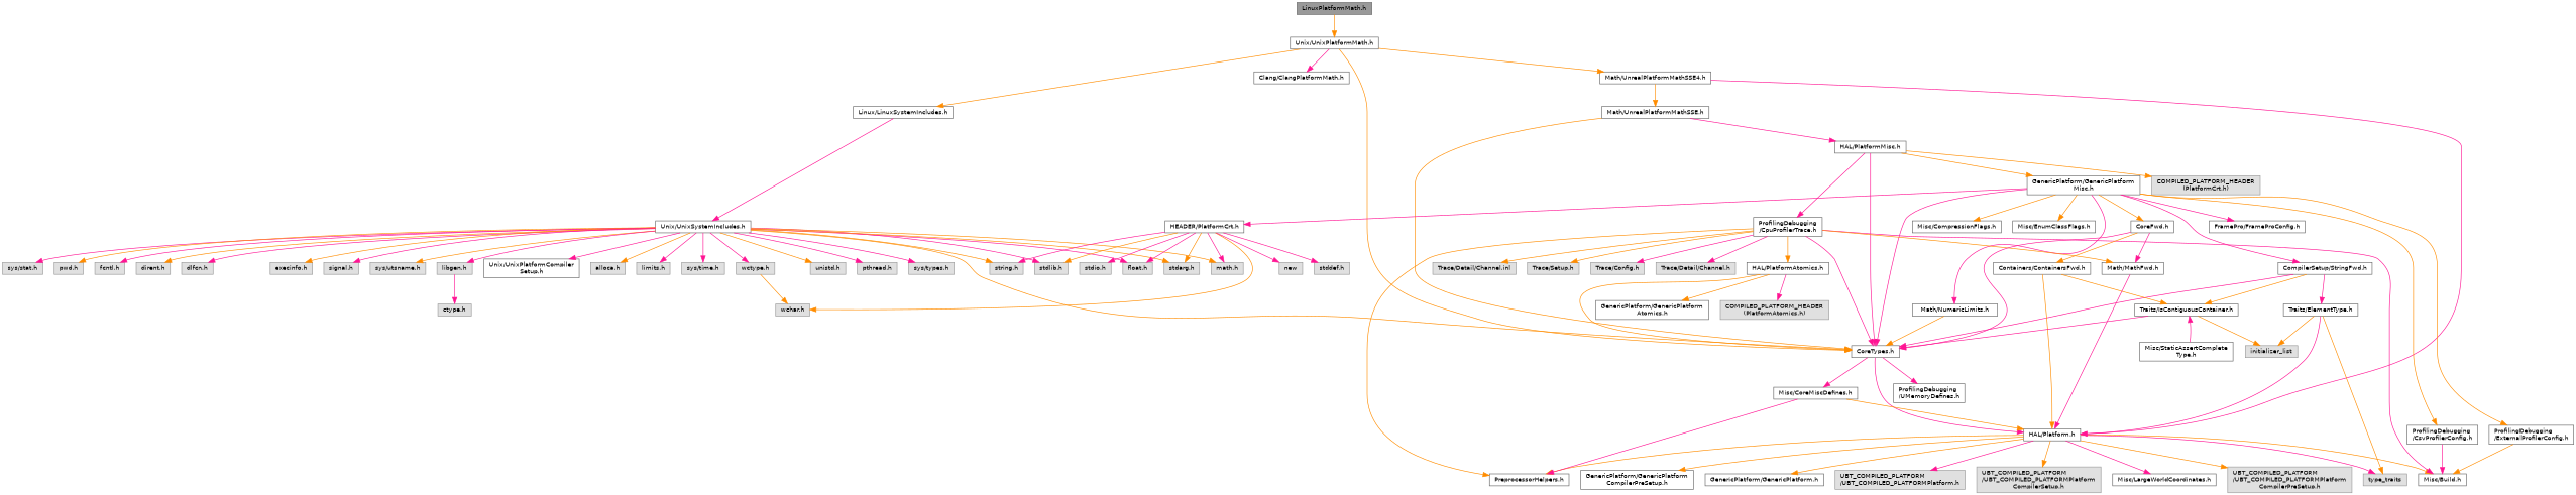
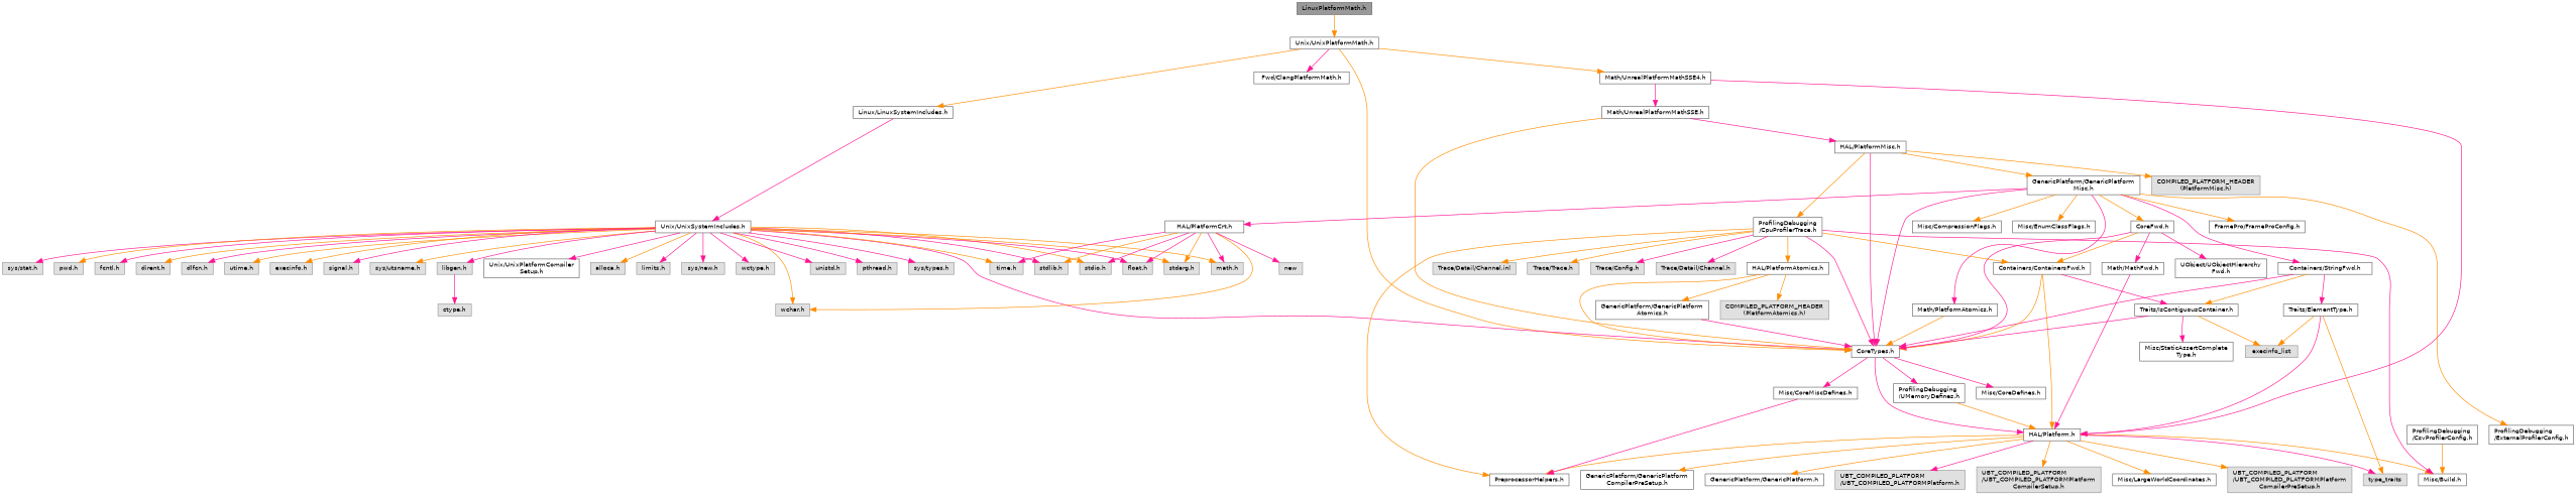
  digraph {
    node [color=grey60 fillcolor="#E0E0E0" fontname=Helvetica fontsize=10 shape=box style=filled]
    edge [color=deeppink fontname=Helvetica fontsize=10 labelfontname=Helvetica labelfontsize=10 style=solid]
    n1 [color=gray40 fillcolor=grey60 fontcolor=black height=0.2 label="LinuxPlatformMath.h" width=0.4]
    n2 [color=grey40 fillcolor=white height=0.2 label="Unix/UnixPlatformMath.h" width=0.4]
    n3 [color=grey40 fillcolor=white height=0.2 label="CoreTypes.h" width=0.4]
-   n4 [color=grey40 fillcolor=white height=0.2 label="Clang/ClangPlatformMath.h" width=0.4]
+   n4 [color=grey40 fillcolor=white height=0.2 label="Fwd/ClangPlatformMath.h" width=0.4]
    n5 [color=grey40 fillcolor=white height=0.2 label="Linux/LinuxSystemIncludes.h" width=0.4]
    n6 [color=grey40 fillcolor=white height=0.2 label="Math/UnrealPlatformMathSSE4.h" width=0.4]
    n7 [color=grey40 fillcolor=white height=0.2 label="HAL/Platform.h" width=0.4]
    n8 [color=grey40 fillcolor=white height=0.2 label="ProfilingDebugging\l/UMemoryDefines.h" width=0.4]
    n9 [color=grey40 fillcolor=white height=0.2 label="Misc/CoreMiscDefines.h" width=0.4]
+   n10 [color=grey40 fillcolor=white height=0.2 label="Misc/CoreDefines.h" width=0.4]
    n11 [color=grey40 fillcolor=white height=0.2 label="Unix/UnixSystemIncludes.h" width=0.4]
    n12 [color=grey40 fillcolor=white height=0.2 label="Math/UnrealPlatformMathSSE.h" width=0.4]
    n13 [color=grey40 fillcolor=white height=0.2 label="Misc/Build.h" width=0.4]
    n14 [color=grey40 fillcolor=white height=0.2 label="Misc/LargeWorldCoordinates.h" width=0.4]
    n15 [height=0.2 label=type_traits width=0.4]
    n16 [color=grey40 fillcolor=white height=0.2 label="PreprocessorHelpers.h" width=0.4]
    n17 [height=0.2 label="UBT_COMPILED_PLATFORM\l/UBT_COMPILED_PLATFORMPlatform\lCompilerPreSetup.h" width=0.4]
    n18 [color=grey40 fillcolor=white height=0.2 label="GenericPlatform/GenericPlatform\lCompilerPreSetup.h" width=0.4]
    n19 [color=grey40 fillcolor=white height=0.2 label="GenericPlatform/GenericPlatform.h" width=0.4]
    n20 [height=0.2 label="UBT_COMPILED_PLATFORM\l/UBT_COMPILED_PLATFORMPlatform.h" width=0.4]
    n21 [height=0.2 label="UBT_COMPILED_PLATFORM\l/UBT_COMPILED_PLATFORMPlatform\lCompilerSetup.h" width=0.4]
    n22 [color=grey40 fillcolor=white height=0.2 label="Unix/UnixPlatformCompiler\lSetup.h" width=0.4]
-   n23 [height=0.2 label="string.h" width=0.4]
+   n23 [height=0.2 label="time.h" width=0.4]
    n24 [height=0.2 label="alloca.h" width=0.4]
    n25 [height=0.2 label="stdlib.h" width=0.4]
    n26 [height=0.2 label="stdio.h" width=0.4]
    n27 [height=0.2 label="float.h" width=0.4]
    n28 [height=0.2 label="stdarg.h" width=0.4]
    n29 [height=0.2 label="limits.h" width=0.4]
-   n30 [height=0.2 label="sys/time.h" width=0.4]
+   n30 [height=0.2 label="sys/new.h" width=0.4]
    n31 [height=0.2 label="math.h" width=0.4]
    n32 [height=0.2 label="wchar.h" width=0.4]
    n33 [height=0.2 label="wctype.h" width=0.4]
    n34 [height=0.2 label="unistd.h" width=0.4]
    n35 [height=0.2 label="pthread.h" width=0.4]
    n36 [height=0.2 label="sys/types.h" width=0.4]
    n37 [height=0.2 label="sys/stat.h" width=0.4]
    n38 [height=0.2 label="pwd.h" width=0.4]
    n39 [height=0.2 label="fcntl.h" width=0.4]
    n40 [height=0.2 label="dirent.h" width=0.4]
    n41 [height=0.2 label="dlfcn.h" width=0.4]
+   n42 [height=0.2 label="utime.h" width=0.4]
    n43 [height=0.2 label="execinfo.h" width=0.4]
    n44 [height=0.2 label="signal.h" width=0.4]
    n45 [height=0.2 label="sys/utsname.h" width=0.4]
    n46 [height=0.2 label="libgen.h" width=0.4]
    n47 [height=0.2 label="ctype.h" width=0.4]
    n48 [color=grey40 fillcolor=white height=0.2 label="HAL/PlatformMisc.h" width=0.4]
    n49 [color=grey40 fillcolor=white height=0.2 label="GenericPlatform/GenericPlatform\lMisc.h" width=0.4]
-   n50 [height=0.2 label="COMPILED_PLATFORM_HEADER\l(PlatformCrt.h)" width=0.4]
+   n50 [height=0.2 label="COMPILED_PLATFORM_HEADER\l(PlatformMisc.h)" width=0.4]
    n51 [color=grey40 fillcolor=white height=0.2 label="ProfilingDebugging\l/CpuProfilerTrace.h" width=0.4]
-   n52 [color=grey40 fillcolor=white height=0.2 label="CompilerSetup/StringFwd.h" width=0.4]
+   n52 [color=grey40 fillcolor=white height=0.2 label="Containers/StringFwd.h" width=0.4]
    n53 [color=grey40 fillcolor=white height=0.2 label="CoreFwd.h" width=0.4]
    n54 [color=grey40 fillcolor=white height=0.2 label="FramePro/FrameProConfig.h" width=0.4]
-   n55 [color=grey40 fillcolor=white height=0.2 label="HEADER/PlatformCrt.h" width=0.4]
-   n56 [color=grey40 fillcolor=white height=0.2 label="Math/NumericLimits.h" width=0.4]
+   n55 [color=grey40 fillcolor=white height=0.2 label="HAL/PlatformCrt.h" width=0.4]
+   n56 [color=grey40 fillcolor=white height=0.2 label="Math/PlatformAtomics.h" width=0.4]
    n57 [color=grey40 fillcolor=white height=0.2 label="Misc/CompressionFlags.h" width=0.4]
    n58 [color=grey40 fillcolor=white height=0.2 label="Misc/EnumClassFlags.h" width=0.4]
    n59 [color=grey40 fillcolor=white height=0.2 label="ProfilingDebugging\l/CsvProfilerConfig.h" width=0.4]
    n60 [color=grey40 fillcolor=white height=0.2 label="ProfilingDebugging\l/ExternalProfilerConfig.h" width=0.4]
    n61 [color=grey40 fillcolor=white height=0.2 label="Containers/ContainersFwd.h" width=0.4]
    n62 [color=grey40 fillcolor=white height=0.2 label="HAL/PlatformAtomics.h" width=0.4]
    n63 [height=0.2 label="Trace/Config.h" width=0.4]
    n64 [height=0.2 label="Trace/Detail/Channel.h" width=0.4]
    n65 [height=0.2 label="Trace/Detail/Channel.inl" width=0.4]
-   n66 [height=0.2 label="Trace/Setup.h" width=0.4]
+   n66 [height=0.2 label="Trace/Trace.h" width=0.4]
    n67 [color=grey40 fillcolor=white height=0.2 label="Traits/ElementType.h" width=0.4]
    n68 [color=grey40 fillcolor=white height=0.2 label="Traits/IsContiguousContainer.h" width=0.4]
    n69 [color=grey40 fillcolor=white height=0.2 label="Math/MathFwd.h" width=0.4]
+   n70 [color=grey40 fillcolor=white height=0.2 label="UObject/UObjectHierarchy\lFwd.h" width=0.4]
    n71 [height=0.2 label=new width=0.4]
-   n72 [height=0.2 label="stddef.h" width=0.4]
-   n73 [height=0.2 label=initializer_list width=0.4]
+   n73 [height=0.2 label=execinfo_list width=0.4]
    n74 [color=grey40 fillcolor=white height=0.2 label="Misc/StaticAssertComplete\lType.h" width=0.4]
    n75 [color=grey40 fillcolor=white height=0.2 label="GenericPlatform/GenericPlatform\lAtomics.h" width=0.4]
    n76 [height=0.2 label="COMPILED_PLATFORM_HEADER\l(PlatformAtomics.h)" width=0.4]
    n1 -> n2 [color=darkorange]
    n2 -> n3 [color=darkorange]
    n2 -> n4
    n2 -> n5 [color=darkorange]
    n2 -> n6 [color=darkorange]
    n3 -> n7
    n3 -> n8
    n3 -> n9
+   n3 -> n10
    n5 -> n11
    n6 -> n7
-   n6 -> n12 [color=darkorange]
+   n6 -> n12
    n7 -> n13 [color=darkorange]
-   n7 -> n14
+   n7 -> n14 [color=darkorange]
    n7 -> n15
    n7 -> n16 [color=darkorange]
    n7 -> n17 [color=darkorange]
    n7 -> n18 [color=darkorange]
    n7 -> n19 [color=darkorange]
    n7 -> n20
    n7 -> n21 [color=darkorange]
-   n9 -> n7 [color=darkorange]
+   n8 -> n7 [color=darkorange]
    n9 -> n16
-   n11 -> n3 [color=darkorange]
+   n11 -> n3
    n11 -> n22
    n11 -> n23 [color=darkorange]
    n11 -> n24 [color=darkorange]
    n11 -> n25
+   n11 -> n26 [color=darkorange]
    n11 -> n27
    n11 -> n28 [color=darkorange]
    n11 -> n29
    n11 -> n30
    n11 -> n31 [color=darkorange]
-   n33 -> n32 [color=darkorange]
+   n11 -> n32 [color=darkorange]
    n11 -> n33
-   n11 -> n34 [color=darkorange]
+   n11 -> n34
    n11 -> n35
    n11 -> n36
    n11 -> n37
    n11 -> n38 [color=darkorange]
    n11 -> n39
    n11 -> n40 [color=darkorange]
    n11 -> n41
+   n11 -> n42 [color=darkorange]
    n11 -> n43 [color=darkorange]
    n11 -> n44
    n11 -> n45 [color=darkorange]
    n11 -> n46
    n12 -> n3 [color=darkorange]
    n12 -> n48
    n46 -> n47
    n48 -> n3
    n48 -> n49 [color=darkorange]
    n48 -> n50 [color=darkorange]
-   n48 -> n51
+   n48 -> n51 [color=darkorange]
    n49 -> n3
    n49 -> n52
    n49 -> n53 [color=darkorange]
-   n49 -> n54
+   n49 -> n54 [color=darkorange]
    n49 -> n55
    n49 -> n56
    n49 -> n57 [color=darkorange]
    n49 -> n58 [color=darkorange]
-   n49 -> n59 [color=darkorange]
    n49 -> n60 [color=darkorange]
    n51 -> n3
    n51 -> n13
    n51 -> n16 [color=darkorange]
-   n51 -> n69 [color=darkorange]
+   n51 -> n61 [color=darkorange]
    n51 -> n62 [color=darkorange]
    n51 -> n63
    n51 -> n64
    n51 -> n65 [color=darkorange]
    n51 -> n66 [color=darkorange]
    n52 -> n3
    n52 -> n67
    n52 -> n68 [color=darkorange]
    n53 -> n3
    n53 -> n61 [color=darkorange]
    n53 -> n69
+   n53 -> n70
    n55 -> n23
    n55 -> n25 [color=darkorange]
    n55 -> n26
    n55 -> n27
    n55 -> n28 [color=darkorange]
    n55 -> n31
    n55 -> n32 [color=darkorange]
    n55 -> n71
-   n55 -> n72
    n56 -> n3 [color=darkorange]
-   n59 -> n13
-   n60 -> n13 [color=darkorange]
+   n59 -> n13 [color=darkorange]
+   n61 -> n3 [color=darkorange]
    n61 -> n7 [color=darkorange]
-   n61 -> n68 [color=darkorange]
+   n61 -> n68
    n62 -> n3 [color=darkorange]
    n62 -> n75 [color=darkorange]
-   n62 -> n76
+   n62 -> n76 [color=darkorange]
    n67 -> n7
    n67 -> n15 [color=darkorange]
    n67 -> n73 [color=darkorange]
    n68 -> n3
    n68 -> n73 [color=darkorange]
-   n74 -> n68
+   n68 -> n74
    n69 -> n7
+   n75 -> n3
  }
